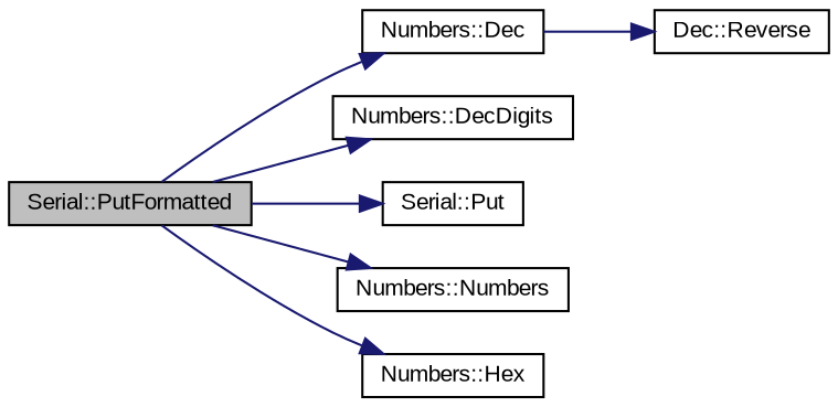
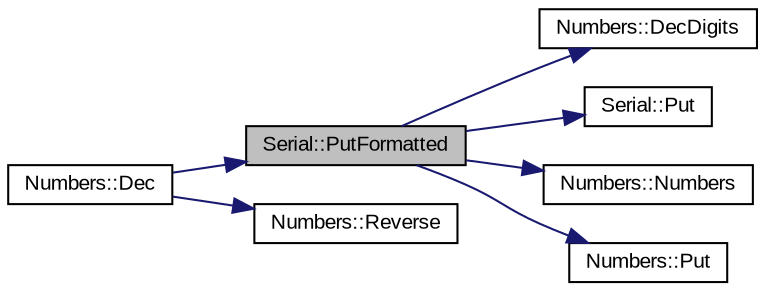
  digraph {
    fontname="Liberation Sans"
    rankdir=LR
    node [color=black fillcolor=white fontname="Liberation Sans" fontsize=10 shape=record style=filled]
    edge [color=midnightblue fontname="Liberation Sans" fontsize=10 labelfontname=Helvetica labelfontsize=10 style=solid]
    n1 [fillcolor=grey75 fontcolor=black height=0.2 label="Serial::PutFormatted" width=0.4]
    n2 [height=0.2 label="Numbers::Dec" width=0.4]
    n3 [height=0.2 label="Numbers::DecDigits" width=0.4]
    n4 [height=0.2 label="Serial::Put" width=0.4]
    n5 [height=0.2 label="Numbers::Numbers" width=0.4]
-   n6 [height=0.2 label="Numbers::Hex" width=0.4]
-   n7 [height=0.2 label="Dec::Reverse" width=0.4]
-   n1 -> n2
+   n6 [height=0.2 label="Numbers::Put" width=0.4]
+   n7 [height=0.2 label="Numbers::Reverse" width=0.4]
+   n2 -> n1
    n1 -> n3
    n1 -> n4
    n1 -> n5
    n1 -> n6
    n2 -> n7
  }
